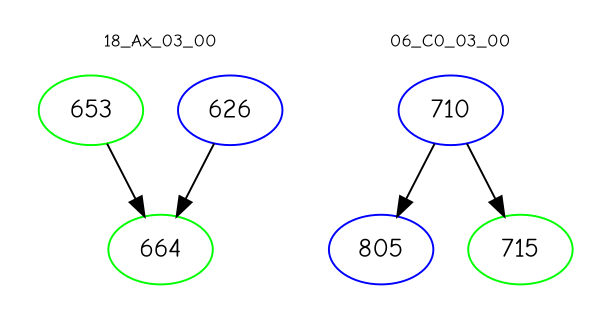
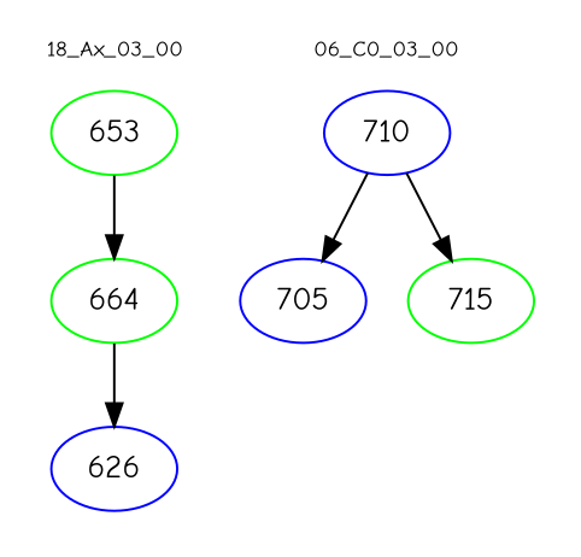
  digraph {
    fontname="Comic Neue"
    node [color=green fontname="Comic Neue"]
    edge [color=black fontname="Comic Neue"]
    n1 [label=664]
    n2 [color=blue label=626]
    n3 [label=653]
    n4 [color=blue label=710]
-   n5 [color=blue label=805]
+   n5 [color=blue label=705]
    n6 [label=715]
    subgraph cluster_1 {
      color=white
      fontsize=10
      label="18_Ax_03_00"
      n1
      n2
      n3
    }
    subgraph cluster_2 {
      color=white
      fontsize=10
      label="06_C0_03_00"
      n4
      n5
      n6
    }
-   n2 -> n1
+   n1 -> n2
    n3 -> n1
    n4 -> n5
    n4 -> n6
  }
